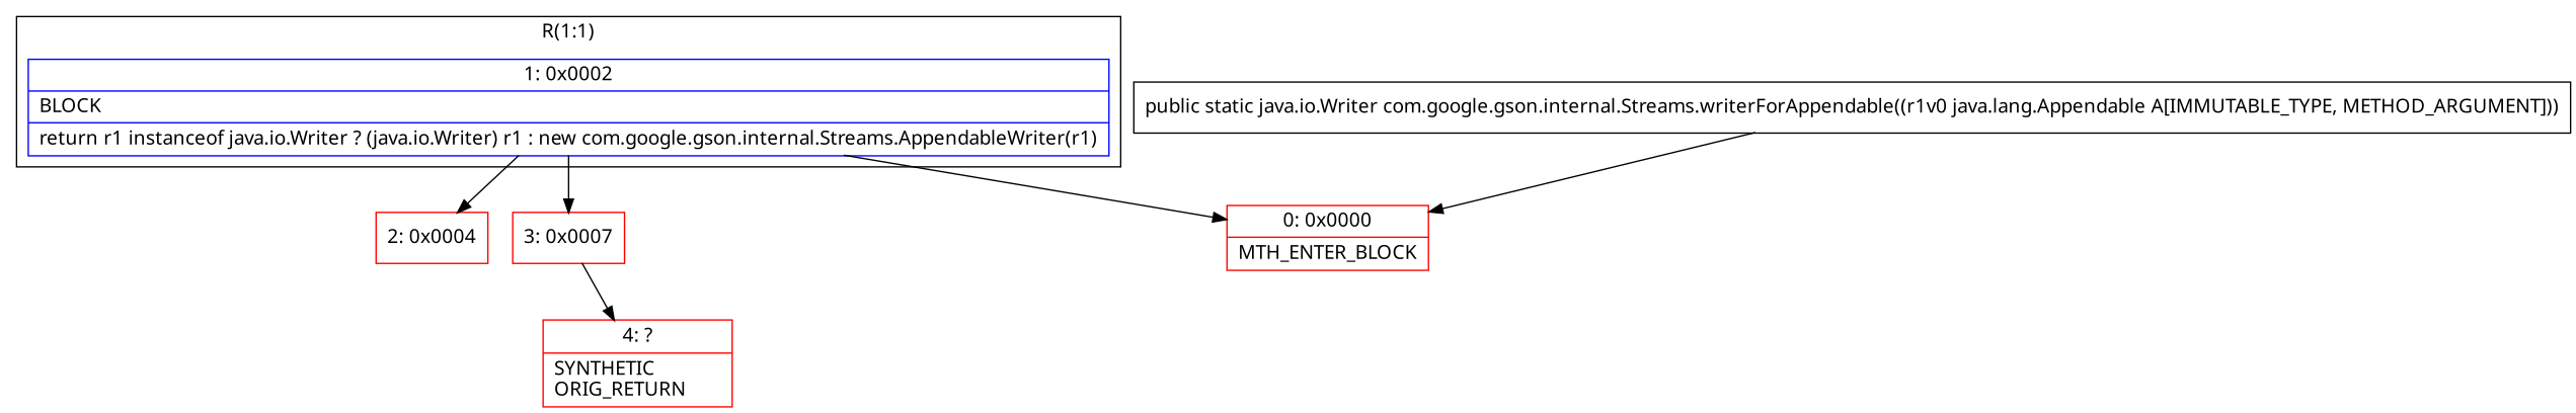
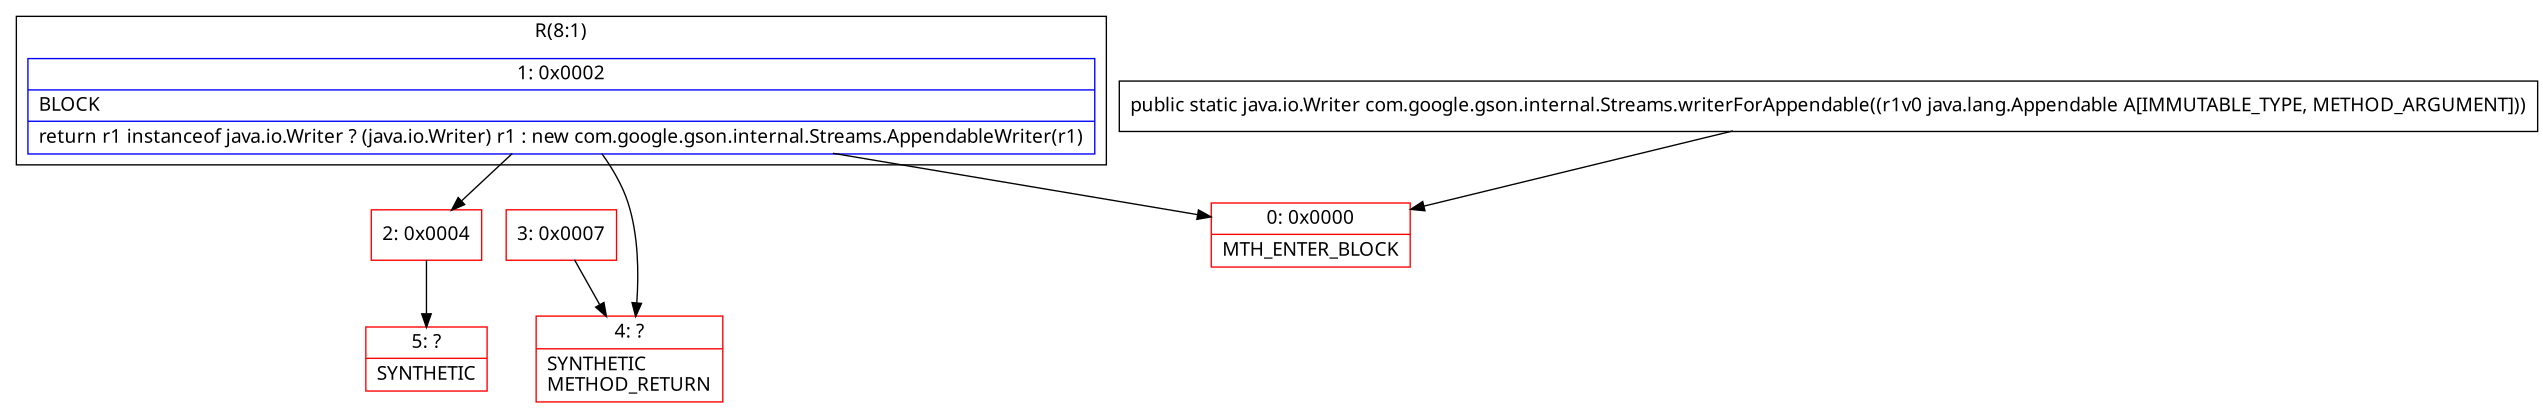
  digraph {
    fontname="Noto Sans"
    node [color=red fontname="Noto Sans" shape=record]
    edge [fontname="Noto Sans"]
    n1 [color=blue label="{1\:\ 0x0002|BLOCK\l|return r1 instanceof java.io.Writer ? (java.io.Writer) r1 : new com.google.gson.internal.Streams.AppendableWriter(r1)\l}"]
    n2 [label="{2\:\ 0x0004}"]
    n3 [label="{3\:\ 0x0007}"]
    n4 [label="{0\:\ 0x0000|MTH_ENTER_BLOCK\l}"]
-   n6 [label="{4\:\ ?|SYNTHETIC\lORIG_RETURN\l}"]
+   n5 [label="{5\:\ ?|SYNTHETIC\l}"]
+   n6 [label="{4\:\ ?|SYNTHETIC\lMETHOD_RETURN\l}"]
    n7 [label="{public static java.io.Writer com.google.gson.internal.Streams.writerForAppendable((r1v0 java.lang.Appendable A[IMMUTABLE_TYPE, METHOD_ARGUMENT])) }" color=""]
    subgraph cluster_1 {
-     label="R(1:1)"
+     label="R(8:1)"
      n1
    }
    n1 -> n2
-   n1 -> n3
+   n1 -> n6
    n1 -> n4
+   n2 -> n5
    n3 -> n6
    n7 -> n4
  }
